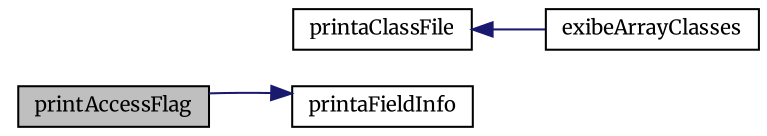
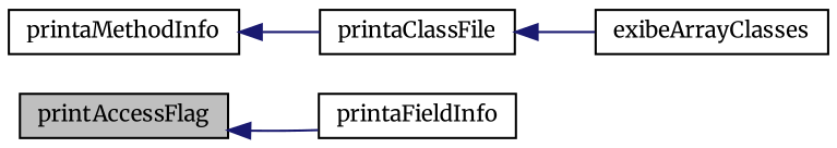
  digraph {
    fontname=Merriweather
    rankdir=LR
    node [color=black fillcolor=white fontname=Merriweather fontsize=10 shape=record style=filled]
    edge [color=midnightblue dir=back fontname=Merriweather fontsize=10 labelfontname=Helvetica labelfontsize=10 style=solid]
    n1 [fillcolor=grey75 fontcolor=black height=0.2 label=printAccessFlag width=0.4]
    n2 [height=0.2 label=printaFieldInfo width=0.4]
+   n3 [height=0.2 label=printaMethodInfo width=0.4]
    n4 [height=0.2 label=printaClassFile width=0.4]
    n5 [height=0.2 label=exibeArrayClasses width=0.4]
-   n2 -> n1
+   n1 -> n2
+   n3 -> n4
    n4 -> n5
  }
